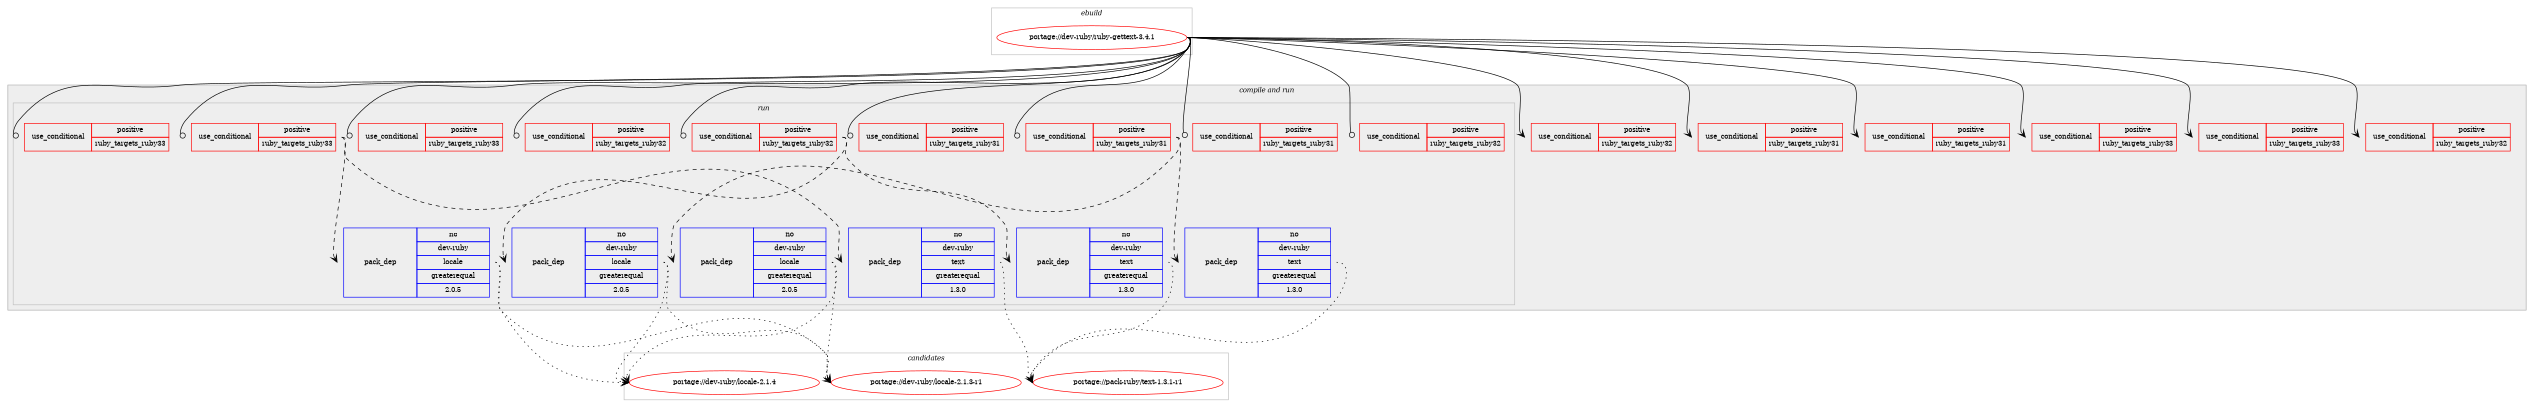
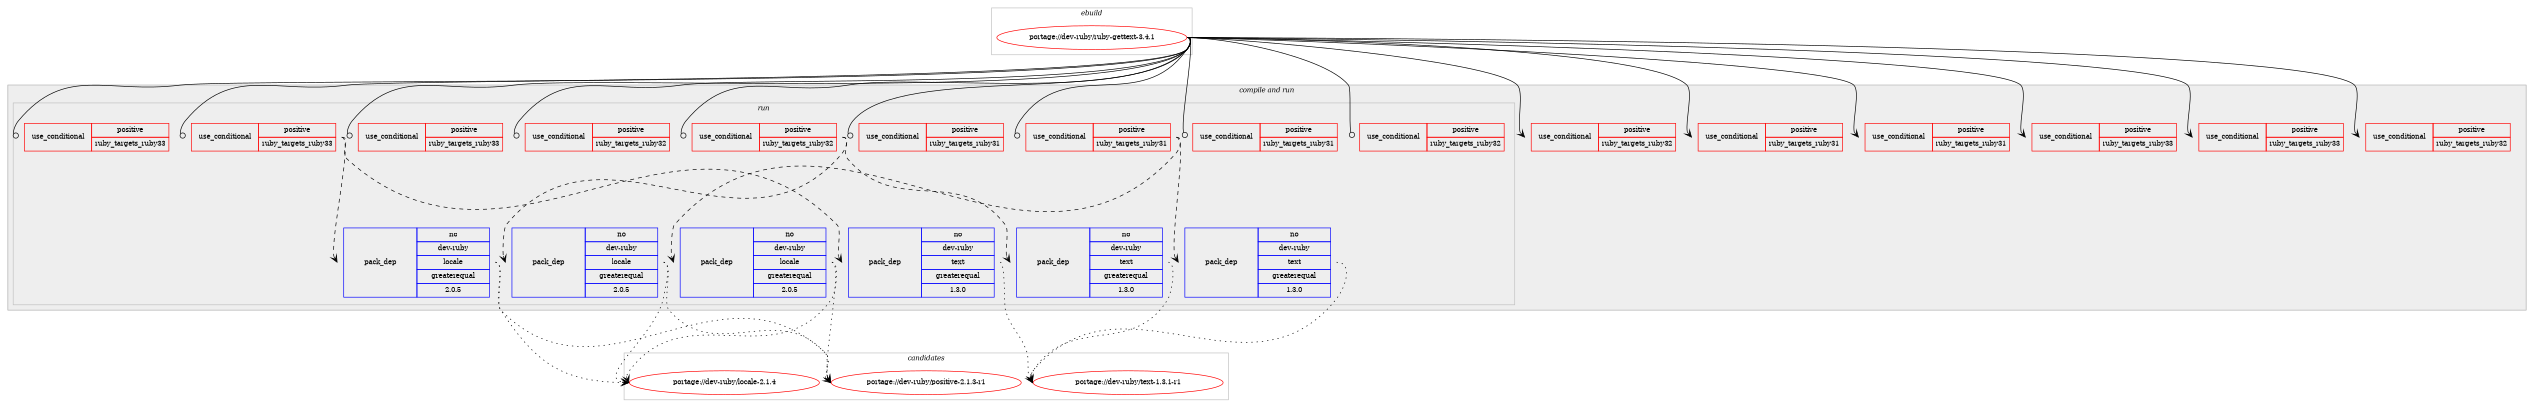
  digraph {
    compound=true
    concentrate=true
    fontname="DejaVu Serif"
    fontsize=10
    newrank=true
    rankdir=TB
    ranksep=1.5
    node [color=red fontname="DejaVu Serif" fontsize=10 shape=none]
    edge [arrowhead=vee fontname="DejaVu Serif" headport=w style=solid tailport=e weight=20]
    n1 [label=<<TABLE BORDER="0" CELLBORDER="1" CELLSPACING="0" CELLPADDING="4"><TR><TD ROWSPAN="3" CELLPADDING="10">use_conditional</TD></TR><TR><TD>positive</TD></TR><TR><TD>ruby_targets_ruby31</TD></TR></TABLE>>]
    n2 [label=<<TABLE BORDER="0" CELLBORDER="1" CELLSPACING="0" CELLPADDING="4"><TR><TD ROWSPAN="3" CELLPADDING="10">use_conditional</TD></TR><TR><TD>positive</TD></TR><TR><TD>ruby_targets_ruby31</TD></TR></TABLE>>]
    n3 [label=<<TABLE BORDER="0" CELLBORDER="1" CELLSPACING="0" CELLPADDING="4"><TR><TD ROWSPAN="3" CELLPADDING="10">use_conditional</TD></TR><TR><TD>positive</TD></TR><TR><TD>ruby_targets_ruby32</TD></TR></TABLE>>]
    n4 [label=<<TABLE BORDER="0" CELLBORDER="1" CELLSPACING="0" CELLPADDING="4"><TR><TD ROWSPAN="3" CELLPADDING="10">use_conditional</TD></TR><TR><TD>positive</TD></TR><TR><TD>ruby_targets_ruby32</TD></TR></TABLE>>]
    n5 [label=<<TABLE BORDER="0" CELLBORDER="1" CELLSPACING="0" CELLPADDING="4"><TR><TD ROWSPAN="3" CELLPADDING="10">use_conditional</TD></TR><TR><TD>positive</TD></TR><TR><TD>ruby_targets_ruby33</TD></TR></TABLE>>]
    n6 [label=<<TABLE BORDER="0" CELLBORDER="1" CELLSPACING="0" CELLPADDING="4"><TR><TD ROWSPAN="3" CELLPADDING="10">use_conditional</TD></TR><TR><TD>positive</TD></TR><TR><TD>ruby_targets_ruby33</TD></TR></TABLE>>]
    n7 [label=<<TABLE BORDER="0" CELLBORDER="1" CELLSPACING="0" CELLPADDING="4"><TR><TD ROWSPAN="3" CELLPADDING="10">use_conditional</TD></TR><TR><TD>positive</TD></TR><TR><TD>ruby_targets_ruby32</TD></TR></TABLE>>]
    n8 [label=<<TABLE BORDER="0" CELLBORDER="1" CELLSPACING="0" CELLPADDING="4"><TR><TD ROWSPAN="3" CELLPADDING="10">use_conditional</TD></TR><TR><TD>positive</TD></TR><TR><TD>ruby_targets_ruby31</TD></TR></TABLE>>]
    n9 [color=blue label=<<TABLE BORDER="0" CELLBORDER="1" CELLSPACING="0" CELLPADDING="4" WIDTH="220"><TR><TD ROWSPAN="6" CELLPADDING="30">pack_dep</TD></TR><TR><TD WIDTH="110">no</TD></TR><TR><TD>dev-ruby</TD></TR><TR><TD>locale</TD></TR><TR><TD>greaterequal</TD></TR><TR><TD>2.0.5</TD></TR></TABLE>>]
    n10 [color=blue label=<<TABLE BORDER="0" CELLBORDER="1" CELLSPACING="0" CELLPADDING="4" WIDTH="220"><TR><TD ROWSPAN="6" CELLPADDING="30">pack_dep</TD></TR><TR><TD WIDTH="110">no</TD></TR><TR><TD>dev-ruby</TD></TR><TR><TD>text</TD></TR><TR><TD>greaterequal</TD></TR><TR><TD>1.3.0</TD></TR></TABLE>>]
    n11 [label=<<TABLE BORDER="0" CELLBORDER="1" CELLSPACING="0" CELLPADDING="4"><TR><TD ROWSPAN="3" CELLPADDING="10">use_conditional</TD></TR><TR><TD>positive</TD></TR><TR><TD>ruby_targets_ruby31</TD></TR></TABLE>>]
    n12 [label=<<TABLE BORDER="0" CELLBORDER="1" CELLSPACING="0" CELLPADDING="4"><TR><TD ROWSPAN="3" CELLPADDING="10">use_conditional</TD></TR><TR><TD>positive</TD></TR><TR><TD>ruby_targets_ruby31</TD></TR></TABLE>>]
    n13 [color=blue label=<<TABLE BORDER="0" CELLBORDER="1" CELLSPACING="0" CELLPADDING="4" WIDTH="220"><TR><TD ROWSPAN="6" CELLPADDING="30">pack_dep</TD></TR><TR><TD WIDTH="110">no</TD></TR><TR><TD>dev-ruby</TD></TR><TR><TD>locale</TD></TR><TR><TD>greaterequal</TD></TR><TR><TD>2.0.5</TD></TR></TABLE>>]
    n14 [color=blue label=<<TABLE BORDER="0" CELLBORDER="1" CELLSPACING="0" CELLPADDING="4" WIDTH="220"><TR><TD ROWSPAN="6" CELLPADDING="30">pack_dep</TD></TR><TR><TD WIDTH="110">no</TD></TR><TR><TD>dev-ruby</TD></TR><TR><TD>text</TD></TR><TR><TD>greaterequal</TD></TR><TR><TD>1.3.0</TD></TR></TABLE>>]
    n15 [label=<<TABLE BORDER="0" CELLBORDER="1" CELLSPACING="0" CELLPADDING="4"><TR><TD ROWSPAN="3" CELLPADDING="10">use_conditional</TD></TR><TR><TD>positive</TD></TR><TR><TD>ruby_targets_ruby32</TD></TR></TABLE>>]
    n16 [label=<<TABLE BORDER="0" CELLBORDER="1" CELLSPACING="0" CELLPADDING="4"><TR><TD ROWSPAN="3" CELLPADDING="10">use_conditional</TD></TR><TR><TD>positive</TD></TR><TR><TD>ruby_targets_ruby32</TD></TR></TABLE>>]
    n17 [label=<<TABLE BORDER="0" CELLBORDER="1" CELLSPACING="0" CELLPADDING="4"><TR><TD ROWSPAN="3" CELLPADDING="10">use_conditional</TD></TR><TR><TD>positive</TD></TR><TR><TD>ruby_targets_ruby33</TD></TR></TABLE>>]
    n18 [color=blue label=<<TABLE BORDER="0" CELLBORDER="1" CELLSPACING="0" CELLPADDING="4" WIDTH="220"><TR><TD ROWSPAN="6" CELLPADDING="30">pack_dep</TD></TR><TR><TD WIDTH="110">no</TD></TR><TR><TD>dev-ruby</TD></TR><TR><TD>locale</TD></TR><TR><TD>greaterequal</TD></TR><TR><TD>2.0.5</TD></TR></TABLE>>]
    n19 [color=blue label=<<TABLE BORDER="0" CELLBORDER="1" CELLSPACING="0" CELLPADDING="4" WIDTH="220"><TR><TD ROWSPAN="6" CELLPADDING="30">pack_dep</TD></TR><TR><TD WIDTH="110">no</TD></TR><TR><TD>dev-ruby</TD></TR><TR><TD>text</TD></TR><TR><TD>greaterequal</TD></TR><TR><TD>1.3.0</TD></TR></TABLE>>]
    n20 [label=<<TABLE BORDER="0" CELLBORDER="1" CELLSPACING="0" CELLPADDING="4"><TR><TD ROWSPAN="3" CELLPADDING="10">use_conditional</TD></TR><TR><TD>positive</TD></TR><TR><TD>ruby_targets_ruby33</TD></TR></TABLE>>]
    n21 [label=<<TABLE BORDER="0" CELLBORDER="1" CELLSPACING="0" CELLPADDING="4"><TR><TD ROWSPAN="3" CELLPADDING="10">use_conditional</TD></TR><TR><TD>positive</TD></TR><TR><TD>ruby_targets_ruby33</TD></TR></TABLE>>]
    n22 [label="portage://dev-ruby/ruby-gettext-3.4.1" width=4 shape=""]
-   n23 [label="portage://dev-ruby/locale-2.1.3-r1" width=4 shape=""]
+   n23 [label="portage://dev-ruby/positive-2.1.3-r1" width=4 shape=""]
    n24 [label="portage://dev-ruby/locale-2.1.4" width=4 shape=""]
-   n25 [label="portage://pack-ruby/text-1.3.1-r1" width=4 shape=""]
+   n25 [label="portage://dev-ruby/text-1.3.1-r1" width=4 shape=""]
    subgraph cluster_1 {
      color=gray
      label=<<i>dependencies</i>>
      subgraph cluster_2 {
        color=gray
        fillcolor="#eeeeee"
        label=<<i>compile</i>>
        style=filled
        subgraph sub_3 {
          color=gray
          fillcolor="#eeeeee"
          label=<<i>compile</i>>
          style=filled
          n1
        }
        subgraph sub_4 {
          color=gray
          fillcolor="#eeeeee"
          label=<<i>compile</i>>
          style=filled
          n2
        }
        subgraph sub_5 {
          color=gray
          fillcolor="#eeeeee"
          label=<<i>compile</i>>
          style=filled
          n3
        }
        subgraph sub_6 {
          color=gray
          fillcolor="#eeeeee"
          label=<<i>compile</i>>
          style=filled
          n4
        }
        subgraph sub_7 {
          color=gray
          fillcolor="#eeeeee"
          label=<<i>compile</i>>
          style=filled
          n5
        }
        subgraph sub_8 {
          color=gray
          fillcolor="#eeeeee"
          label=<<i>compile</i>>
          style=filled
          n6
        }
      }
      subgraph cluster_9 {
        color=gray
        fillcolor="#eeeeee"
        label=<<i>compile and run</i>>
        style=filled
      }
      subgraph cluster_10 {
        color=gray
        fillcolor="#eeeeee"
        label=<<i>run</i>>
        style=filled
        subgraph sub_11 {
          color=gray
          fillcolor="#eeeeee"
          label=<<i>run</i>>
          style=filled
          n7
        }
        subgraph sub_12 {
          color=gray
          fillcolor="#eeeeee"
          label=<<i>run</i>>
          style=filled
          n8
        }
        subgraph sub_13 {
          color=gray
          fillcolor="#eeeeee"
          label=<<i>run</i>>
          style=filled
          n11
          subgraph sub_14 {
            color=gray
            fillcolor="#eeeeee"
            label=<<i>run</i>>
            style=filled
            n9
          }
          subgraph sub_15 {
            color=gray
            fillcolor="#eeeeee"
            label=<<i>run</i>>
            style=filled
            n10
          }
        }
        subgraph sub_16 {
          color=gray
          fillcolor="#eeeeee"
          label=<<i>run</i>>
          style=filled
          n12
        }
        subgraph sub_17 {
          color=gray
          fillcolor="#eeeeee"
          label=<<i>run</i>>
          style=filled
          n15
          subgraph sub_18 {
            color=gray
            fillcolor="#eeeeee"
            label=<<i>run</i>>
            style=filled
            n13
          }
          subgraph sub_19 {
            color=gray
            fillcolor="#eeeeee"
            label=<<i>run</i>>
            style=filled
            n14
          }
        }
        subgraph sub_20 {
          color=gray
          fillcolor="#eeeeee"
          label=<<i>run</i>>
          style=filled
          n16
        }
        subgraph sub_21 {
          color=gray
          fillcolor="#eeeeee"
          label=<<i>run</i>>
          style=filled
          n17
        }
        subgraph sub_22 {
          color=gray
          fillcolor="#eeeeee"
          label=<<i>run</i>>
          style=filled
          n20
          subgraph sub_23 {
            color=gray
            fillcolor="#eeeeee"
            label=<<i>run</i>>
            style=filled
            n18
          }
          subgraph sub_24 {
            color=gray
            fillcolor="#eeeeee"
            label=<<i>run</i>>
            style=filled
            n19
          }
        }
        subgraph sub_25 {
          color=gray
          fillcolor="#eeeeee"
          label=<<i>run</i>>
          style=filled
          n21
        }
      }
    }
    subgraph cluster_26 {
      color=gray
      label=<<i>ebuild</i>>
      rank=same
      n22
    }
    subgraph cluster_27 {
      color=gray
      label=<<i>candidates</i>>
      rank=same
      subgraph sub_28 {
        color=black
        label=<<i>candidates</i>>
        nodesep=1
        rank=same
        n23
        n24
      }
      subgraph sub_29 {
        color=black
        label=<<i>candidates</i>>
        nodesep=1
        rank=same
        n25
      }
      subgraph sub_30 {
        color=black
        label=<<i>candidates</i>>
        nodesep=1
        rank=same
        n23
        n24
      }
      subgraph sub_31 {
        color=black
        label=<<i>candidates</i>>
        nodesep=1
        rank=same
        n25
      }
      subgraph sub_32 {
        color=black
        label=<<i>candidates</i>>
        nodesep=1
        rank=same
        n23
        n24
      }
      subgraph sub_33 {
        color=black
        label=<<i>candidates</i>>
        nodesep=1
        rank=same
        n25
      }
    }
    n9 -> n23 [style=dotted weight=100]
    n9 -> n24 [style=dotted weight=100]
    n10 -> n25 [style=dotted weight=100]
    n11 -> n9 [style=dashed]
    n11 -> n10 [style=dashed]
    n13 -> n23 [style=dotted weight=100]
    n13 -> n24 [style=dotted weight=100]
    n14 -> n25 [style=dotted weight=100]
    n15 -> n13 [style=dashed]
    n15 -> n14 [style=dashed]
    n18 -> n23 [style=dotted weight=100]
    n18 -> n24 [style=dotted weight=100]
    n19 -> n25 [style=dotted weight=100]
    n20 -> n18 [style=dashed]
    n20 -> n19 [style=dashed]
    n22 -> n1
    n22 -> n2
    n22 -> n3
    n22 -> n4
    n22 -> n5
    n22 -> n6
    n22 -> n7 [arrowhead=odot]
    n22 -> n8 [arrowhead=odot]
    n22 -> n11 [arrowhead=odot]
    n22 -> n12 [arrowhead=odot]
    n22 -> n15 [arrowhead=odot]
    n22 -> n16 [arrowhead=odot]
    n22 -> n17 [arrowhead=odot]
    n22 -> n20 [arrowhead=odot]
    n22 -> n21 [arrowhead=odot]
  }
